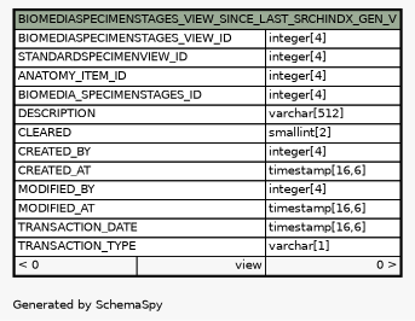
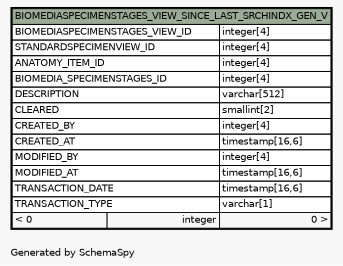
  digraph {
    bgcolor="#f7f7f7"
    fontname=Helvetica
    fontsize=11
    label="\nGenerated by SchemaSpy"
    labeljust=l
    nodesep=0.18
    rankdir=TB
    ranksep=0.46
-   n1 [fontname=Helvetica fontsize=11 label=<     <TABLE BORDER="2" CELLBORDER="1" CELLSPACING="0" BGCOLOR="#ffffff">       <TR><TD COLSPAN="3" BGCOLOR="#9bab96" ALIGN="CENTER">BIOMEDIASPECIMENSTAGES_VIEW_SINCE_LAST_SRCHINDX_GEN_V</TD></TR>       <TR><TD PORT="BIOMEDIASPECIMENSTAGES_VIEW_ID" COLSPAN="2" ALIGN="LEFT">BIOMEDIASPECIMENSTAGES_VIEW_ID</TD><TD PORT="BIOMEDIASPECIMENSTAGES_VIEW_ID.type" ALIGN="LEFT">integer[4]</TD></TR>       <TR><TD PORT="STANDARDSPECIMENVIEW_ID" COLSPAN="2" ALIGN="LEFT">STANDARDSPECIMENVIEW_ID</TD><TD PORT="STANDARDSPECIMENVIEW_ID.type" ALIGN="LEFT">integer[4]</TD></TR>       <TR><TD PORT="ANATOMY_ITEM_ID" COLSPAN="2" ALIGN="LEFT">ANATOMY_ITEM_ID</TD><TD PORT="ANATOMY_ITEM_ID.type" ALIGN="LEFT">integer[4]</TD></TR>       <TR><TD PORT="BIOMEDIA_SPECIMENSTAGES_ID" COLSPAN="2" ALIGN="LEFT">BIOMEDIA_SPECIMENSTAGES_ID</TD><TD PORT="BIOMEDIA_SPECIMENSTAGES_ID.type" ALIGN="LEFT">integer[4]</TD></TR>       <TR><TD PORT="DESCRIPTION" COLSPAN="2" ALIGN="LEFT">DESCRIPTION</TD><TD PORT="DESCRIPTION.type" ALIGN="LEFT">varchar[512]</TD></TR>       <TR><TD PORT="CLEARED" COLSPAN="2" ALIGN="LEFT">CLEARED</TD><TD PORT="CLEARED.type" ALIGN="LEFT">smallint[2]</TD></TR>       <TR><TD PORT="CREATED_BY" COLSPAN="2" ALIGN="LEFT">CREATED_BY</TD><TD PORT="CREATED_BY.type" ALIGN="LEFT">integer[4]</TD></TR>       <TR><TD PORT="CREATED_AT" COLSPAN="2" ALIGN="LEFT">CREATED_AT</TD><TD PORT="CREATED_AT.type" ALIGN="LEFT">timestamp[16,6]</TD></TR>       <TR><TD PORT="MODIFIED_BY" COLSPAN="2" ALIGN="LEFT">MODIFIED_BY</TD><TD PORT="MODIFIED_BY.type" ALIGN="LEFT">integer[4]</TD></TR>       <TR><TD PORT="MODIFIED_AT" COLSPAN="2" ALIGN="LEFT">MODIFIED_AT</TD><TD PORT="MODIFIED_AT.type" ALIGN="LEFT">timestamp[16,6]</TD></TR>       <TR><TD PORT="TRANSACTION_DATE" COLSPAN="2" ALIGN="LEFT">TRANSACTION_DATE</TD><TD PORT="TRANSACTION_DATE.type" ALIGN="LEFT">timestamp[16,6]</TD></TR>       <TR><TD PORT="TRANSACTION_TYPE" COLSPAN="2" ALIGN="LEFT">TRANSACTION_TYPE</TD><TD PORT="TRANSACTION_TYPE.type" ALIGN="LEFT">varchar[1]</TD></TR>       <TR><TD ALIGN="LEFT" BGCOLOR="#f7f7f7">&lt; 0</TD><TD ALIGN="RIGHT" BGCOLOR="#f7f7f7">view</TD><TD ALIGN="RIGHT" BGCOLOR="#f7f7f7">0 &gt;</TD></TR>     </TABLE>> shape=plaintext]
+   n1 [fontname=Helvetica fontsize=11 label=<     <TABLE BORDER="2" CELLBORDER="1" CELLSPACING="0" BGCOLOR="#ffffff">       <TR><TD COLSPAN="3" BGCOLOR="#9bab96" ALIGN="CENTER">BIOMEDIASPECIMENSTAGES_VIEW_SINCE_LAST_SRCHINDX_GEN_V</TD></TR>       <TR><TD PORT="BIOMEDIASPECIMENSTAGES_VIEW_ID" COLSPAN="2" ALIGN="LEFT">BIOMEDIASPECIMENSTAGES_VIEW_ID</TD><TD PORT="BIOMEDIASPECIMENSTAGES_VIEW_ID.type" ALIGN="LEFT">integer[4]</TD></TR>       <TR><TD PORT="STANDARDSPECIMENVIEW_ID" COLSPAN="2" ALIGN="LEFT">STANDARDSPECIMENVIEW_ID</TD><TD PORT="STANDARDSPECIMENVIEW_ID.type" ALIGN="LEFT">integer[4]</TD></TR>       <TR><TD PORT="ANATOMY_ITEM_ID" COLSPAN="2" ALIGN="LEFT">ANATOMY_ITEM_ID</TD><TD PORT="ANATOMY_ITEM_ID.type" ALIGN="LEFT">integer[4]</TD></TR>       <TR><TD PORT="BIOMEDIA_SPECIMENSTAGES_ID" COLSPAN="2" ALIGN="LEFT">BIOMEDIA_SPECIMENSTAGES_ID</TD><TD PORT="BIOMEDIA_SPECIMENSTAGES_ID.type" ALIGN="LEFT">integer[4]</TD></TR>       <TR><TD PORT="DESCRIPTION" COLSPAN="2" ALIGN="LEFT">DESCRIPTION</TD><TD PORT="DESCRIPTION.type" ALIGN="LEFT">varchar[512]</TD></TR>       <TR><TD PORT="CLEARED" COLSPAN="2" ALIGN="LEFT">CLEARED</TD><TD PORT="CLEARED.type" ALIGN="LEFT">smallint[2]</TD></TR>       <TR><TD PORT="CREATED_BY" COLSPAN="2" ALIGN="LEFT">CREATED_BY</TD><TD PORT="CREATED_BY.type" ALIGN="LEFT">integer[4]</TD></TR>       <TR><TD PORT="CREATED_AT" COLSPAN="2" ALIGN="LEFT">CREATED_AT</TD><TD PORT="CREATED_AT.type" ALIGN="LEFT">timestamp[16,6]</TD></TR>       <TR><TD PORT="MODIFIED_BY" COLSPAN="2" ALIGN="LEFT">MODIFIED_BY</TD><TD PORT="MODIFIED_BY.type" ALIGN="LEFT">integer[4]</TD></TR>       <TR><TD PORT="MODIFIED_AT" COLSPAN="2" ALIGN="LEFT">MODIFIED_AT</TD><TD PORT="MODIFIED_AT.type" ALIGN="LEFT">timestamp[16,6]</TD></TR>       <TR><TD PORT="TRANSACTION_DATE" COLSPAN="2" ALIGN="LEFT">TRANSACTION_DATE</TD><TD PORT="TRANSACTION_DATE.type" ALIGN="LEFT">timestamp[16,6]</TD></TR>       <TR><TD PORT="TRANSACTION_TYPE" COLSPAN="2" ALIGN="LEFT">TRANSACTION_TYPE</TD><TD PORT="TRANSACTION_TYPE.type" ALIGN="LEFT">varchar[1]</TD></TR>       <TR><TD ALIGN="LEFT" BGCOLOR="#f7f7f7">&lt; 0</TD><TD ALIGN="RIGHT" BGCOLOR="#f7f7f7">integer</TD><TD ALIGN="RIGHT" BGCOLOR="#f7f7f7">0 &gt;</TD></TR>     </TABLE>> shape=plaintext]
  }
